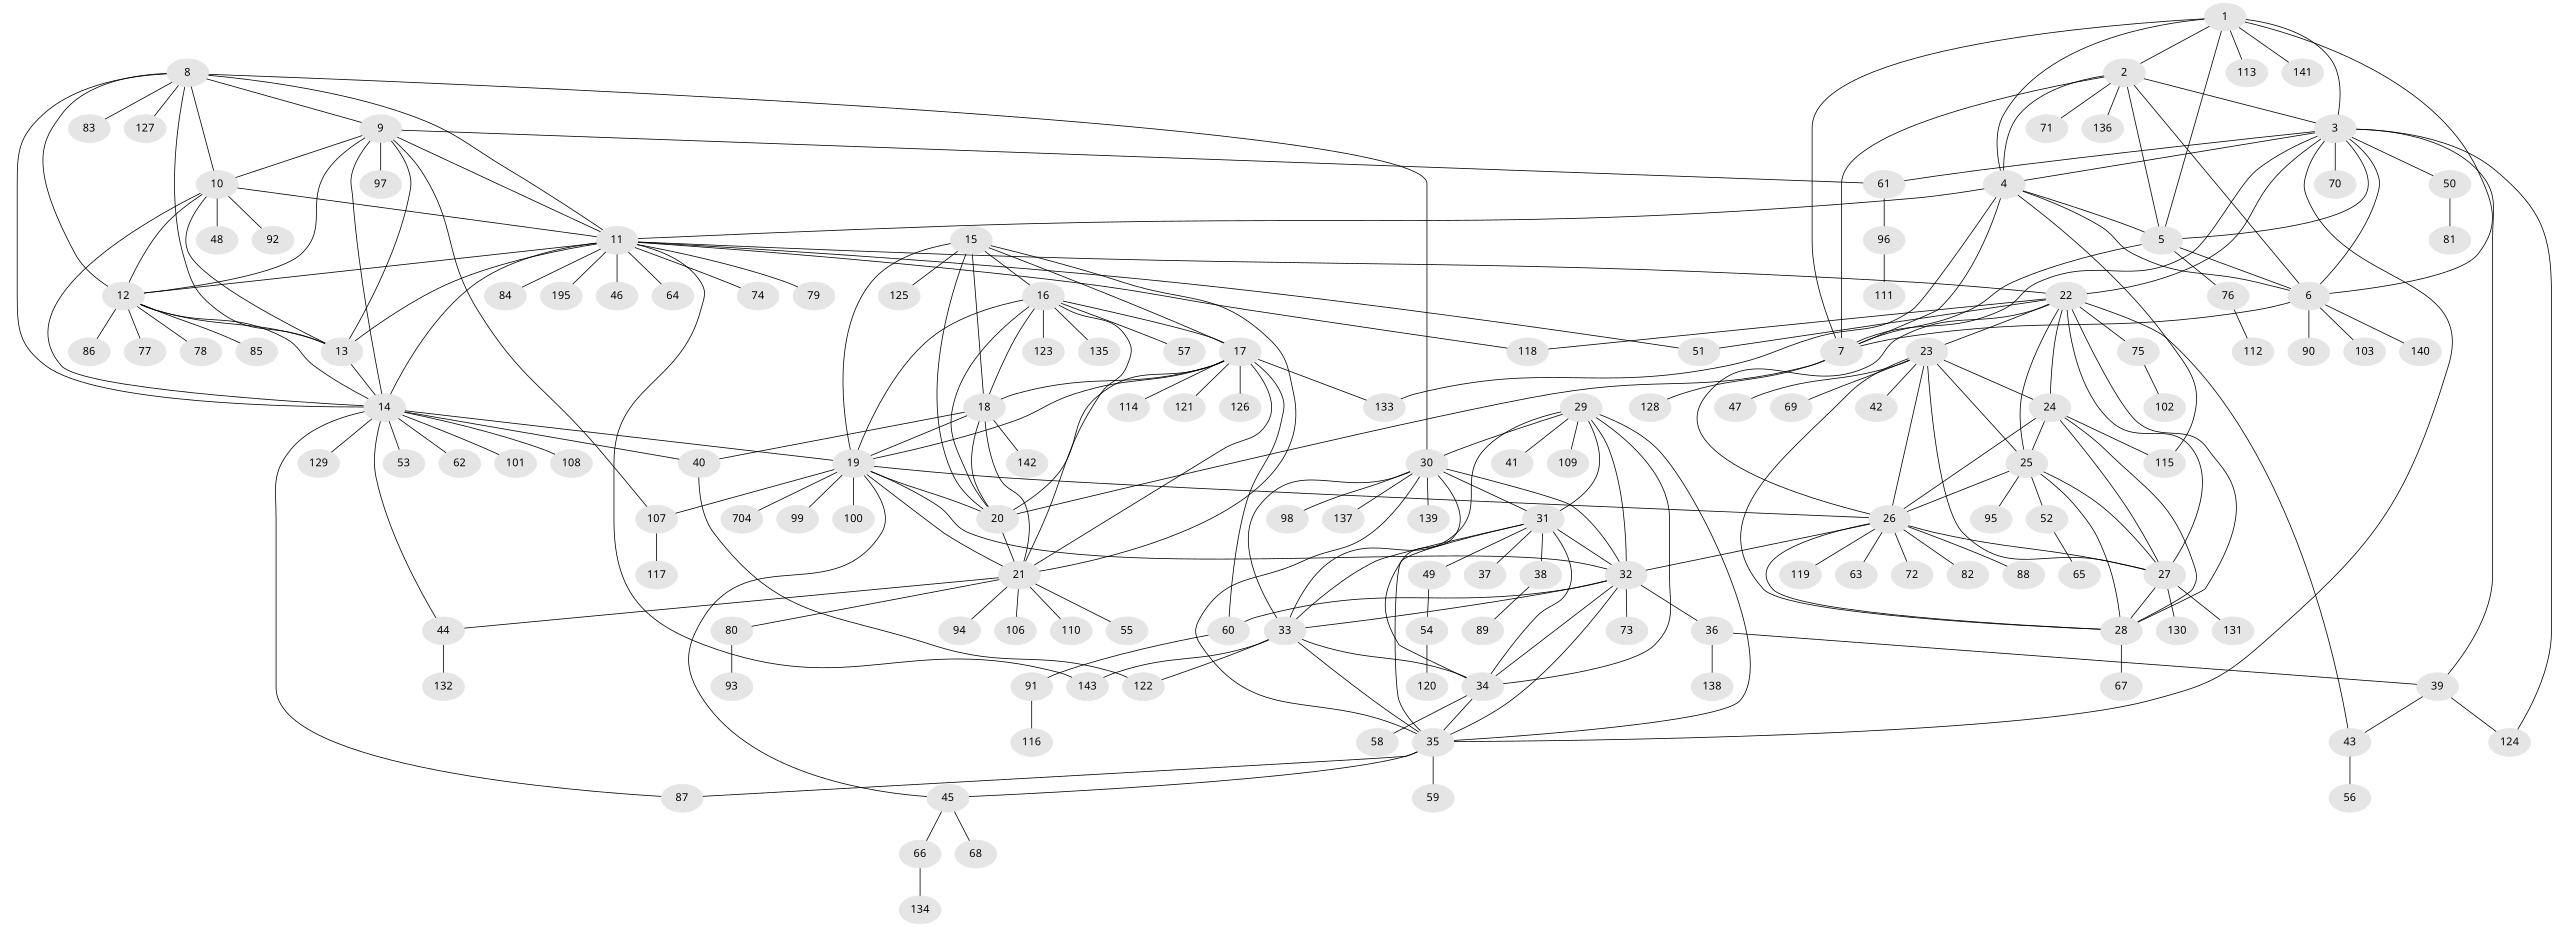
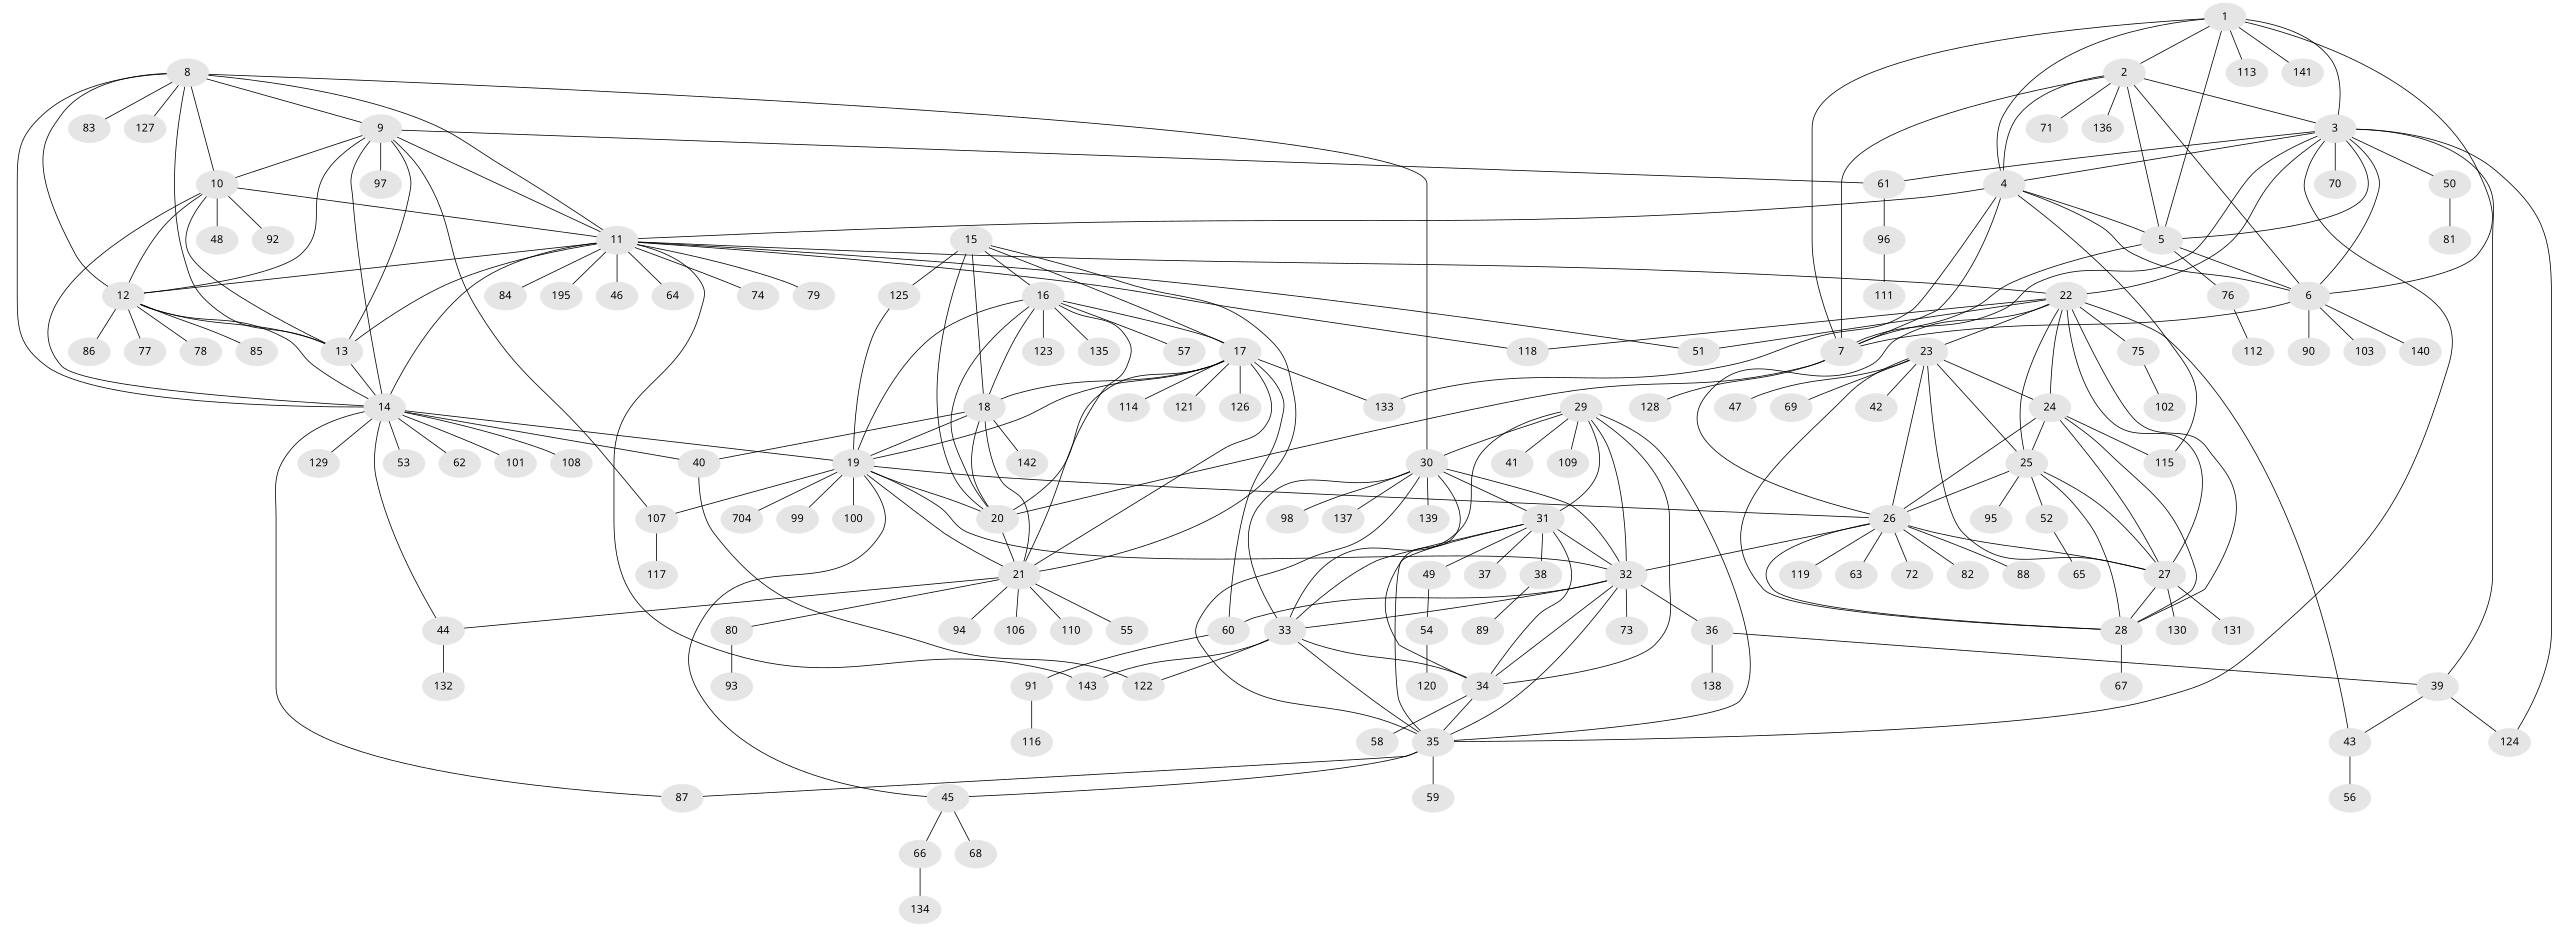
  graph {
    fontname="Noto Sans"
    node [color=gray90 fontname="Noto Sans" style=filled]
    edge [fontname="Noto Sans"]
    1
    2
    3
    4
    5
    6
    7
    113
    141
    71
    136
    22
    35
    39
    50
    61
    70
    124
    11
    115
    133
    76
    90
    103
    140
    20
    128
    51
    118
    26
    23
    24
    25
    27
    28
    43
    75
    87
    45
    59
    81
    96
    12
    13
    14
    46
    64
    74
    79
    84
    n51 [label=195]
    143
    112
    21
    8
    9
    10
    30
    83
    127
    97
    107
    48
    92
    77
    78
    85
    86
    19
    40
    44
    53
    62
    101
    108
    129
    32
    31
    33
    34
    98
    137
    139
    117
    99
    100
    n87 [label=704]
    122
    132
    15
    16
    17
    18
    125
    57
    123
    135
    60
    114
    121
    126
    142
    55
    80
    94
    106
    110
    91
    63
    72
    82
    88
    119
    36
    73
    66
    68
    93
    42
    47
    69
    52
    95
    130
    131
    67
    56
    102
    65
    29
    41
    109
    37
    38
    49
    58
    89
    54
    138
    134
    120
    116
    111
    1 -- 2
    1 -- 3
    1 -- 4
    1 -- 5
    1 -- 6
    1 -- 7
    1 -- 113
    1 -- 141
    2 -- 3
    2 -- 4
    2 -- 5
    2 -- 6
    2 -- 7
    2 -- 71
    2 -- 136
    3 -- 4
    3 -- 5
    3 -- 6
    3 -- 7
    3 -- 22
    3 -- 35
    3 -- 39
    3 -- 50
    3 -- 61
    3 -- 70
    3 -- 124
    4 -- 5
    4 -- 6
    4 -- 7
    4 -- 11
    4 -- 115
    4 -- 133
    5 -- 6
    5 -- 7
    5 -- 76
    6 -- 7
    6 -- 90
    6 -- 103
    6 -- 140
    7 -- 20
    7 -- 128
    22 -- 51
    22 -- 118
    22 -- 26
    22 -- 23
    22 -- 24
    22 -- 25
    22 -- 27
    22 -- 28
    22 -- 43
    22 -- 75
    35 -- 87
    35 -- 45
    35 -- 59
    39 -- 124
    39 -- 43
    50 -- 81
    61 -- 96
    11 -- 22
    11 -- 51
    11 -- 118
    11 -- 12
    11 -- 13
    11 -- 14
    11 -- 46
    11 -- 64
    11 -- 74
    11 -- 79
    11 -- 84
    11 -- n51
    11 -- 143
    76 -- 112
    20 -- 21
    26 -- 27
    26 -- 28
    26 -- 32
    26 -- 63
    26 -- 72
    26 -- 82
    26 -- 88
    26 -- 119
    23 -- 26
    23 -- 24
    23 -- 25
    23 -- 27
    23 -- 28
    23 -- 42
    23 -- 47
    23 -- 69
    24 -- 115
    24 -- 26
    24 -- 25
    24 -- 27
    24 -- 28
    25 -- 26
    25 -- 27
    25 -- 28
    25 -- 52
    25 -- 95
    27 -- 28
    27 -- 130
    27 -- 131
    28 -- 67
    43 -- 56
    75 -- 102
    45 -- 66
    45 -- 68
    96 -- 111
    12 -- 13
    12 -- 14
    12 -- 77
    12 -- 78
    12 -- 85
    12 -- 86
    13 -- 14
    14 -- 87
    14 -- 19
    14 -- 40
    14 -- 44
    14 -- 53
    14 -- 62
    14 -- 101
    14 -- 108
    14 -- 129
    21 -- 44
    21 -- 55
    21 -- 80
    21 -- 94
    21 -- 106
    21 -- 110
    8 -- 11
    8 -- 12
    8 -- 13
    8 -- 14
    8 -- 9
    8 -- 10
    8 -- 30
    8 -- 83
    8 -- 127
    9 -- 61
    9 -- 11
    9 -- 12
    9 -- 13
    9 -- 14
    9 -- 10
    9 -- 97
    9 -- 107
    10 -- 11
    10 -- 12
    10 -- 13
    10 -- 14
    10 -- 48
    10 -- 92
    30 -- 35
    30 -- 32
    30 -- 31
    30 -- 33
    30 -- 34
    30 -- 98
    30 -- 137
    30 -- 139
    107 -- 117
    19 -- 20
    19 -- 26
    19 -- 45
    19 -- 21
    19 -- 107
    19 -- 32
    19 -- 99
    19 -- 100
    19 -- n87
    40 -- 122
    44 -- 132
    32 -- 35
    32 -- 33
    32 -- 34
    32 -- 60
    32 -- 36
    32 -- 73
    31 -- 35
    31 -- 32
    31 -- 33
    31 -- 34
    31 -- 37
    31 -- 38
    31 -- 49
    33 -- 35
    33 -- 143
    33 -- 34
    33 -- 122
    34 -- 35
    34 -- 58
    15 -- 20
    15 -- 21
-   15 -- 19
+   125 -- 19
    15 -- 16
    15 -- 17
    15 -- 18
    15 -- 125
    16 -- 20
    16 -- 21
    16 -- 19
    16 -- 17
    16 -- 18
    16 -- 57
    16 -- 123
    16 -- 135
    17 -- 133
    17 -- 20
    17 -- 21
    17 -- 19
    17 -- 18
    17 -- 60
    17 -- 114
    17 -- 121
    17 -- 126
    18 -- 20
    18 -- 21
    18 -- 19
    18 -- 40
    18 -- 142
    60 -- 91
    80 -- 93
    91 -- 116
    36 -- 39
    36 -- 138
    66 -- 134
    52 -- 65
    29 -- 35
    29 -- 30
    29 -- 32
    29 -- 31
    29 -- 33
    29 -- 34
    29 -- 41
    29 -- 109
    38 -- 89
    49 -- 54
    54 -- 120
  }
